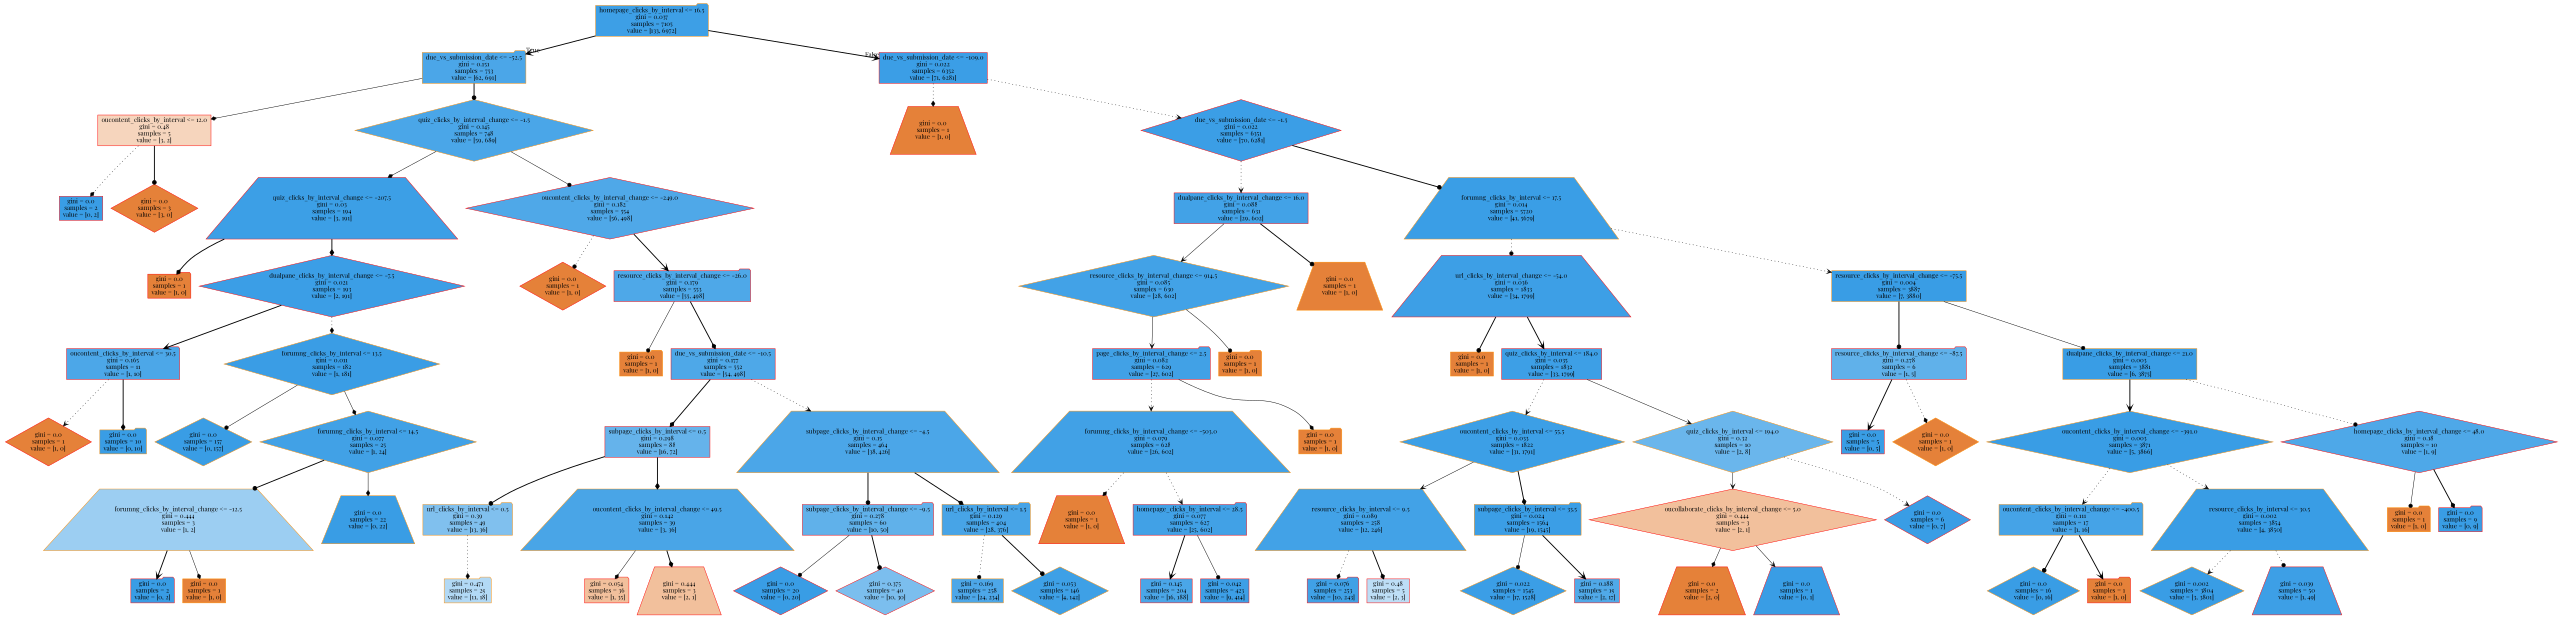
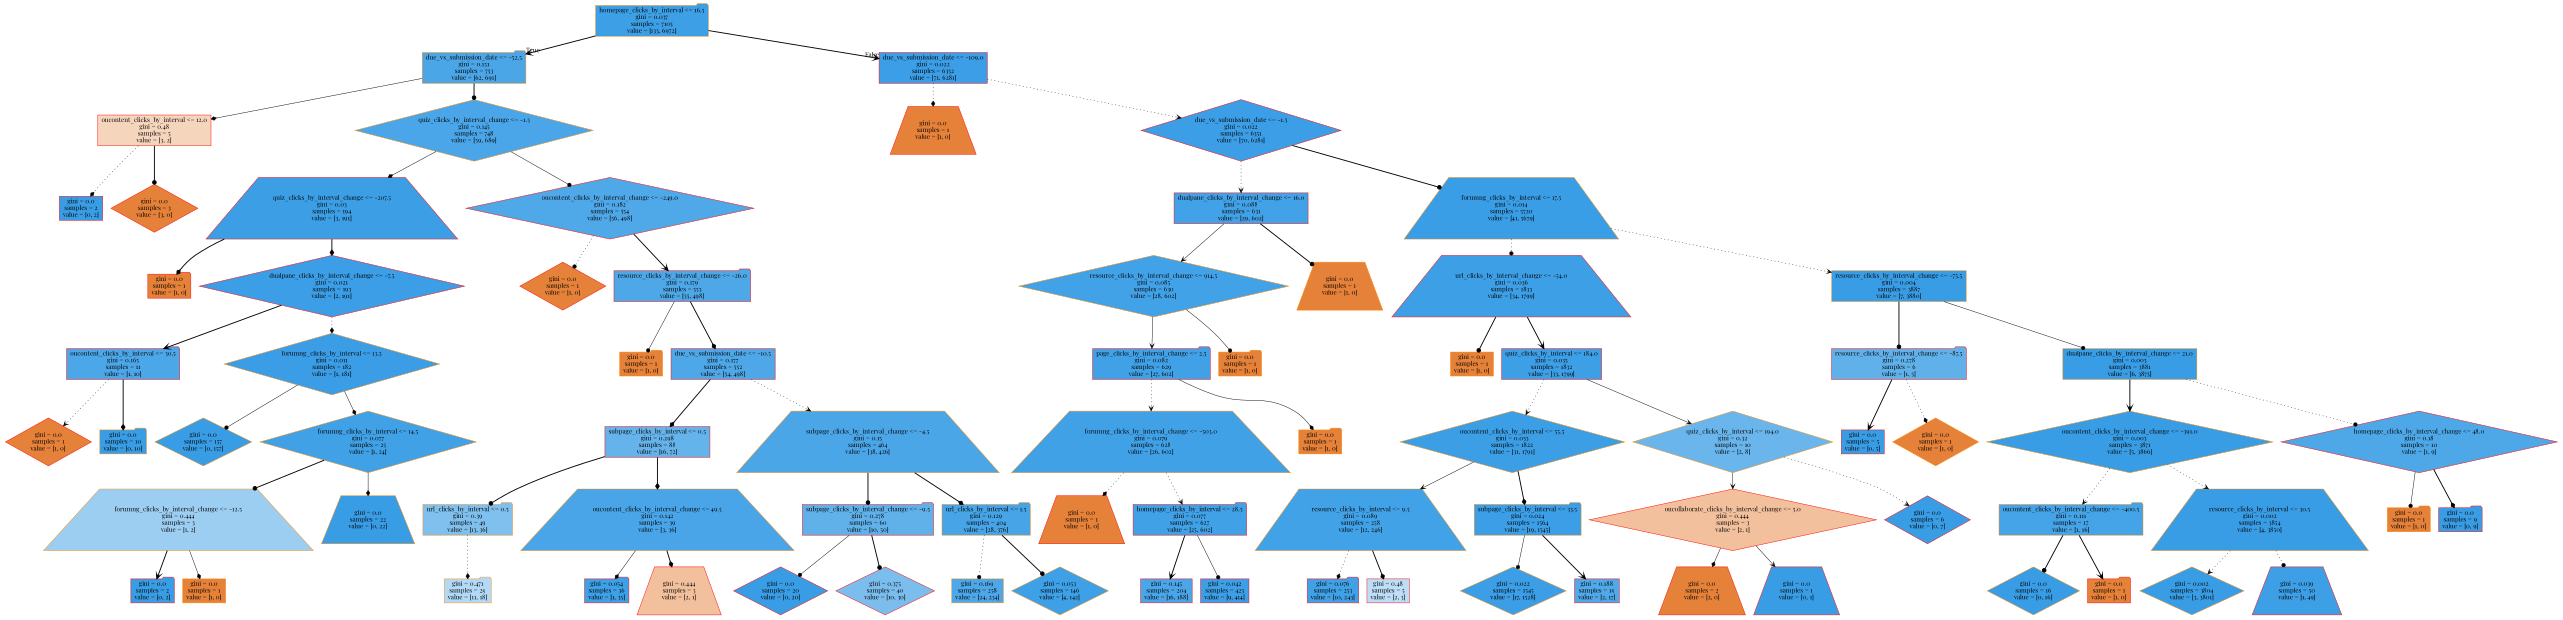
  digraph {
    fontname="Playfair Display"
    node [color=red fillcolor="#e58139ff" fontname="Playfair Display" shape=folder style=filled]
    edge [arrowhead=vee fontname="Playfair Display" style=bold]
    n1 [color=darkorange fillcolor="#399de5fa" label="homepage_clicks_by_interval <= 16.5\ngini = 0.037\nsamples = 7105\nvalue = [133, 6972]"]
    n2 [color=darkorange fillcolor="#399de5e8" label="due_vs_submission_date <= -52.5\ngini = 0.151\nsamples = 753\nvalue = [62, 691]"]
    n3 [fillcolor="#399de5fc" label="due_vs_submission_date <= -109.0\ngini = 0.022\nsamples = 6352\nvalue = [71, 6281]" shape=box]
    n4 [fillcolor="#e5813955" label="oucontent_clicks_by_interval <= 12.0\ngini = 0.48\nsamples = 5\nvalue = [3, 2]" shape=box]
    n5 [color=darkorange fillcolor="#399de5e9" label="quiz_clicks_by_interval_change <= -1.5\ngini = 0.145\nsamples = 748\nvalue = [59, 689]" shape=diamond]
    n6 [label="gini = 0.0\nsamples = 1\nvalue = [1, 0]" shape=trapezium]
    n7 [fillcolor="#399de5fc" label="due_vs_submission_date <= -1.5\ngini = 0.022\nsamples = 6351\nvalue = [70, 6281]" shape=diamond]
    n8 [fillcolor="#399de5ff" label="gini = 0.0\nsamples = 2\nvalue = [0, 2]" shape=box]
    n9 [label="gini = 0.0\nsamples = 3\nvalue = [3, 0]" shape=diamond]
    n10 [fillcolor="#399de5fb" label="quiz_clicks_by_interval_change <= -207.5\ngini = 0.03\nsamples = 194\nvalue = [3, 191]" shape=trapezium]
    n11 [fillcolor="#399de5e2" label="oucontent_clicks_by_interval_change <= -249.0\ngini = 0.182\nsamples = 554\nvalue = [56, 498]" shape=diamond]
    n12 [label="gini = 0.0\nsamples = 1\nvalue = [1, 0]"]
    n13 [fillcolor="#399de5fc" label="dualpane_clicks_by_interval_change <= -7.5\ngini = 0.021\nsamples = 193\nvalue = [2, 191]" shape=diamond]
    n14 [label="gini = 0.0\nsamples = 1\nvalue = [1, 0]" shape=diamond]
    n15 [fillcolor="#399de5e3" label="resource_clicks_by_interval_change <= -26.0\ngini = 0.179\nsamples = 553\nvalue = [55, 498]"]
    n16 [fillcolor="#399de5e6" label="oucontent_clicks_by_interval <= 30.5\ngini = 0.165\nsamples = 11\nvalue = [1, 10]"]
    n17 [color=darkorange fillcolor="#399de5fe" label="forumng_clicks_by_interval <= 13.5\ngini = 0.011\nsamples = 182\nvalue = [1, 181]" shape=diamond]
    n18 [label="gini = 0.0\nsamples = 1\nvalue = [1, 0]" shape=diamond]
    n19 [color=darkorange fillcolor="#399de5ff" label="gini = 0.0\nsamples = 10\nvalue = [0, 10]"]
    n20 [color=darkorange fillcolor="#399de5ff" label="gini = 0.0\nsamples = 157\nvalue = [0, 157]" shape=diamond]
    n21 [color=darkorange fillcolor="#399de5f4" label="forumng_clicks_by_interval <= 14.5\ngini = 0.077\nsamples = 25\nvalue = [1, 24]" shape=diamond]
    n22 [color=darkorange fillcolor="#399de57f" label="forumng_clicks_by_interval_change <= -12.5\ngini = 0.444\nsamples = 3\nvalue = [1, 2]" shape=trapezium]
    n23 [color=darkorange fillcolor="#399de5ff" label="gini = 0.0\nsamples = 22\nvalue = [0, 22]" shape=trapezium]
    n24 [fillcolor="#399de5ff" label="gini = 0.0\nsamples = 2\nvalue = [0, 2]"]
    n25 [color=darkorange label="gini = 0.0\nsamples = 1\nvalue = [1, 0]" shape=box]
    n26 [color=darkorange label="gini = 0.0\nsamples = 1\nvalue = [1, 0]"]
    n27 [fillcolor="#399de5e3" label="due_vs_submission_date <= -10.5\ngini = 0.177\nsamples = 552\nvalue = [54, 498]" shape=box]
    n28 [fillcolor="#399de5c6" label="subpage_clicks_by_interval <= 0.5\ngini = 0.298\nsamples = 88\nvalue = [16, 72]" shape=box]
    n29 [color=darkorange fillcolor="#399de5e8" label="subpage_clicks_by_interval_change <= -4.5\ngini = 0.15\nsamples = 464\nvalue = [38, 426]" shape=trapezium]
    n30 [color=darkorange fillcolor="#399de5a3" label="url_clicks_by_interval <= 0.5\ngini = 0.39\nsamples = 49\nvalue = [13, 36]"]
    n31 [color=darkorange fillcolor="#399de5ea" label="oucontent_clicks_by_interval_change <= 49.5\ngini = 0.142\nsamples = 39\nvalue = [3, 36]" shape=trapezium]
    n32 [fillcolor="#399de5cc" label="subpage_clicks_by_interval_change <= -9.5\ngini = 0.278\nsamples = 60\nvalue = [10, 50]"]
    n33 [color=darkorange fillcolor="#399de5ec" label="url_clicks_by_interval <= 1.5\ngini = 0.129\nsamples = 404\nvalue = [28, 376]"]
    n34 [color=darkorange fillcolor="#399de563" label="gini = 0.471\nsamples = 29\nvalue = [11, 18]"]
-   n35 [fillcolor="#e581397f" label="gini = 0.054\nsamples = 36\nvalue = [1, 35]"]
+   n35 [fillcolor="#399de5f8" label="gini = 0.054\nsamples = 36\nvalue = [1, 35]"]
    n36 [fillcolor="#e581397f" label="gini = 0.444\nsamples = 3\nvalue = [2, 1]" shape=trapezium]
    n37 [fillcolor="#399de5ff" label="gini = 0.0\nsamples = 20\nvalue = [0, 20]" shape=diamond]
    n38 [fillcolor="#399de5aa" label="gini = 0.375\nsamples = 40\nvalue = [10, 30]" shape=diamond]
    n39 [color=darkorange fillcolor="#399de5e5" label="gini = 0.169\nsamples = 258\nvalue = [24, 234]" shape=box]
    n40 [color=darkorange fillcolor="#399de5f8" label="gini = 0.053\nsamples = 146\nvalue = [4, 142]" shape=diamond]
    n41 [fillcolor="#399de5f3" label="dualpane_clicks_by_interval_change <= 16.0\ngini = 0.088\nsamples = 631\nvalue = [29, 602]" shape=box]
    n42 [color=darkorange fillcolor="#399de5fd" label="forumng_clicks_by_interval <= 17.5\ngini = 0.014\nsamples = 5720\nvalue = [41, 5679]" shape=trapezium]
    n43 [color=darkorange fillcolor="#399de5f3" label="resource_clicks_by_interval_change <= 914.5\ngini = 0.085\nsamples = 630\nvalue = [28, 602]" shape=diamond]
    n44 [color=darkorange label="gini = 0.0\nsamples = 1\nvalue = [1, 0]" shape=trapezium]
    n45 [fillcolor="#399de5fa" label="url_clicks_by_interval_change <= -54.0\ngini = 0.036\nsamples = 1833\nvalue = [34, 1799]" shape=trapezium]
    n46 [color=darkorange fillcolor="#399de5ff" label="resource_clicks_by_interval_change <= -75.5\ngini = 0.004\nsamples = 3887\nvalue = [7, 3880]" shape=box]
    n47 [fillcolor="#399de5f4" label="page_clicks_by_interval_change <= 2.5\ngini = 0.082\nsamples = 629\nvalue = [27, 602]"]
    n48 [color=darkorange label="gini = 0.0\nsamples = 1\nvalue = [1, 0]"]
    n49 [color=darkorange fillcolor="#399de5f4" label="forumng_clicks_by_interval_change <= -503.0\ngini = 0.079\nsamples = 628\nvalue = [26, 602]" shape=trapezium]
    n50 [color=darkorange label="gini = 0.0\nsamples = 1\nvalue = [1, 0]"]
    n51 [label="gini = 0.0\nsamples = 1\nvalue = [1, 0]" shape=trapezium]
    n52 [fillcolor="#399de5f4" label="homepage_clicks_by_interval <= 28.5\ngini = 0.077\nsamples = 627\nvalue = [25, 602]"]
    n53 [fillcolor="#399de5e9" label="gini = 0.145\nsamples = 204\nvalue = [16, 188]" shape=box]
    n54 [fillcolor="#399de5f9" label="gini = 0.042\nsamples = 423\nvalue = [9, 414]" shape=box]
    n55 [color=darkorange label="gini = 0.0\nsamples = 1\nvalue = [1, 0]" shape=box]
    n56 [fillcolor="#399de5fa" label="quiz_clicks_by_interval <= 184.0\ngini = 0.035\nsamples = 1832\nvalue = [33, 1799]" shape=box]
    n57 [fillcolor="#399de5cc" label="resource_clicks_by_interval_change <= -87.5\ngini = 0.278\nsamples = 6\nvalue = [1, 5]"]
    n58 [color=darkorange fillcolor="#399de5ff" label="dualpane_clicks_by_interval_change <= 21.0\ngini = 0.003\nsamples = 3881\nvalue = [6, 3875]" shape=box]
    n59 [color=darkorange fillcolor="#399de5fb" label="oucontent_clicks_by_interval <= 55.5\ngini = 0.033\nsamples = 1822\nvalue = [31, 1791]" shape=diamond]
    n60 [color=darkorange fillcolor="#399de5bf" label="quiz_clicks_by_interval <= 194.0\ngini = 0.32\nsamples = 10\nvalue = [2, 8]" shape=diamond]
    n61 [color=darkorange fillcolor="#399de5f3" label="resource_clicks_by_interval <= 9.5\ngini = 0.089\nsamples = 258\nvalue = [12, 246]" shape=trapezium]
    n62 [color=darkorange fillcolor="#399de5fc" label="subpage_clicks_by_interval <= 33.5\ngini = 0.024\nsamples = 1564\nvalue = [19, 1545]"]
    n63 [fillcolor="#e581397f" label="oucollaborate_clicks_by_interval_change <= 5.0\ngini = 0.444\nsamples = 3\nvalue = [2, 1]" shape=diamond]
    n64 [fillcolor="#399de5ff" label="gini = 0.0\nsamples = 6\nvalue = [0, 7]" shape=diamond]
    n65 [fillcolor="#399de5f5" label="gini = 0.076\nsamples = 253\nvalue = [10, 243]"]
    n66 [fillcolor="#399de555" label="gini = 0.48\nsamples = 5\nvalue = [2, 3]" shape=box]
    n67 [color=darkorange fillcolor="#399de5fc" label="gini = 0.022\nsamples = 1545\nvalue = [17, 1528]" shape=diamond]
    n68 [fillcolor="#399de5e1" label="gini = 0.188\nsamples = 19\nvalue = [2, 17]" shape=box]
    n69 [label="gini = 0.0\nsamples = 2\nvalue = [2, 0]" shape=trapezium]
    n70 [fillcolor="#399de5ff" label="gini = 0.0\nsamples = 1\nvalue = [0, 1]" shape=trapezium]
    n71 [fillcolor="#399de5ff" label="gini = 0.0\nsamples = 5\nvalue = [0, 5]" shape=box]
    n72 [color=darkorange label="gini = 0.0\nsamples = 1\nvalue = [1, 0]" shape=diamond]
    n73 [color=darkorange fillcolor="#399de5ff" label="oucontent_clicks_by_interval_change <= -391.0\ngini = 0.003\nsamples = 3871\nvalue = [5, 3866]" shape=diamond]
    n74 [fillcolor="#399de5e3" label="homepage_clicks_by_interval_change <= 48.0\ngini = 0.18\nsamples = 10\nvalue = [1, 9]" shape=diamond]
    n75 [color=darkorange fillcolor="#399de5ef" label="oucontent_clicks_by_interval_change <= -400.5\ngini = 0.111\nsamples = 17\nvalue = [1, 16]"]
    n76 [color=darkorange fillcolor="#399de5ff" label="resource_clicks_by_interval <= 30.5\ngini = 0.002\nsamples = 3854\nvalue = [4, 3850]" shape=trapezium]
    n77 [color=darkorange label="gini = 0.0\nsamples = 1\nvalue = [1, 0]"]
    n78 [fillcolor="#399de5ff" label="gini = 0.0\nsamples = 9\nvalue = [0, 9]"]
    n79 [color=darkorange fillcolor="#399de5ff" label="gini = 0.0\nsamples = 16\nvalue = [0, 16]" shape=diamond]
    n80 [label="gini = 0.0\nsamples = 1\nvalue = [1, 0]"]
    n81 [color=darkorange fillcolor="#399de5ff" label="gini = 0.002\nsamples = 3804\nvalue = [3, 3801]" shape=diamond]
    n82 [fillcolor="#399de5fa" label="gini = 0.039\nsamples = 50\nvalue = [1, 49]" shape=trapezium]
    n1 -> n2 [headlabel=True labelangle=45 labeldistance=2.5]
    n1 -> n3 [headlabel=False labelangle=-45 labeldistance=2.5]
    n2 -> n4 [arrowhead=diamond style=solid]
    n2 -> n5 [arrowhead=dot]
    n3 -> n6 [arrowhead=diamond style=dotted]
    n3 -> n7 [style=dotted]
    n4 -> n8 [arrowhead=diamond style=dotted]
    n4 -> n9 [arrowhead=dot]
    n5 -> n10 [arrowhead=diamond style=solid]
    n5 -> n11 [arrowhead=dot style=solid]
    n7 -> n41 [style=dotted]
    n7 -> n42 [arrowhead=dot]
    n10 -> n12 [arrowhead=diamond]
    n10 -> n13 [arrowhead=diamond]
    n11 -> n14 [arrowhead=dot style=dotted]
    n11 -> n15
    n13 -> n16
    n13 -> n17 [arrowhead=diamond style=dotted]
    n15 -> n26 [arrowhead=dot style=solid]
    n15 -> n27 [arrowhead=diamond]
    n16 -> n18 [style=dotted]
    n16 -> n19 [arrowhead=diamond]
    n17 -> n20 [arrowhead=dot style=solid]
    n17 -> n21 [arrowhead=diamond style=solid]
    n21 -> n22 [arrowhead=dot]
    n21 -> n23 [arrowhead=diamond style=solid]
    n22 -> n24
    n22 -> n25 [arrowhead=diamond style=solid]
    n27 -> n28 [arrowhead=diamond]
    n27 -> n29 [style=dotted]
    n28 -> n30 [arrowhead=dot]
    n28 -> n31 [arrowhead=diamond]
    n29 -> n32 [arrowhead=dot]
    n29 -> n33 [arrowhead=diamond]
    n30 -> n34 [arrowhead=diamond style=dotted]
    n31 -> n35 [arrowhead=diamond style=solid]
    n31 -> n36 [arrowhead=diamond]
    n32 -> n37 [arrowhead=dot style=solid]
    n32 -> n38 [arrowhead=dot]
    n33 -> n39 [arrowhead=dot style=dotted]
    n33 -> n40 [arrowhead=dot]
    n41 -> n43 [style=solid]
    n41 -> n44 [arrowhead=dot]
    n42 -> n45 [arrowhead=dot style=dotted]
    n42 -> n46 [style=dotted]
    n43 -> n47 [style=solid]
    n43 -> n48 [arrowhead=dot style=solid]
    n45 -> n55 [arrowhead=dot]
    n45 -> n56
    n46 -> n57 [arrowhead=dot]
    n46 -> n58 [arrowhead=dot style=solid]
    n47 -> n49 [style=dotted]
    n47 -> n50 [arrowhead=diamond style=solid]
    n49 -> n51 [arrowhead=diamond style=dotted]
    n49 -> n52 [style=dotted]
    n52 -> n53
    n52 -> n54 [arrowhead=dot style=solid]
    n56 -> n59 [style=dotted]
    n56 -> n60 [style=solid]
    n57 -> n71
    n57 -> n72 [arrowhead=diamond style=dotted]
    n58 -> n73
    n58 -> n74 [arrowhead=dot style=dotted]
    n59 -> n61 [style=solid]
    n59 -> n62 [arrowhead=diamond]
    n60 -> n63 [style=solid]
    n60 -> n64 [style=dotted]
    n61 -> n65 [arrowhead=diamond style=dotted]
    n61 -> n66 [arrowhead=diamond]
    n62 -> n67 [arrowhead=dot style=solid]
    n62 -> n68
    n63 -> n69 [arrowhead=diamond style=solid]
    n63 -> n70 [style=solid]
    n73 -> n75 [style=dotted]
    n73 -> n76 [style=dotted]
    n74 -> n77 [arrowhead=dot style=solid]
    n74 -> n78 [arrowhead=diamond]
    n75 -> n79 [arrowhead=dot]
    n75 -> n80
    n76 -> n81 [style=dotted]
    n76 -> n82 [arrowhead=dot style=dotted]
  }
